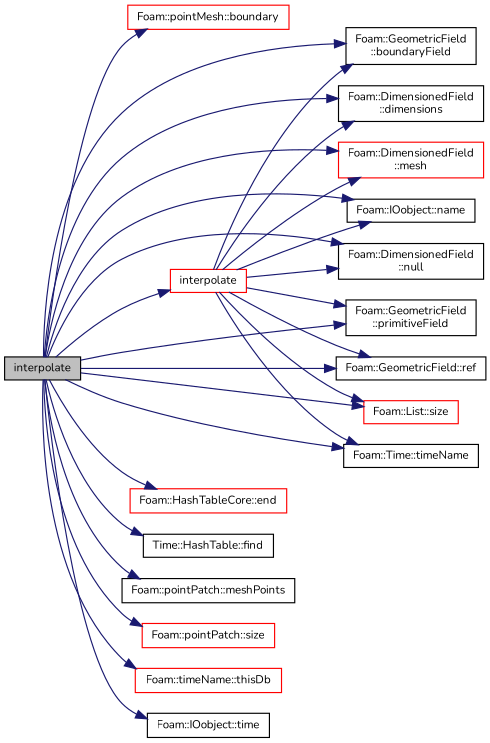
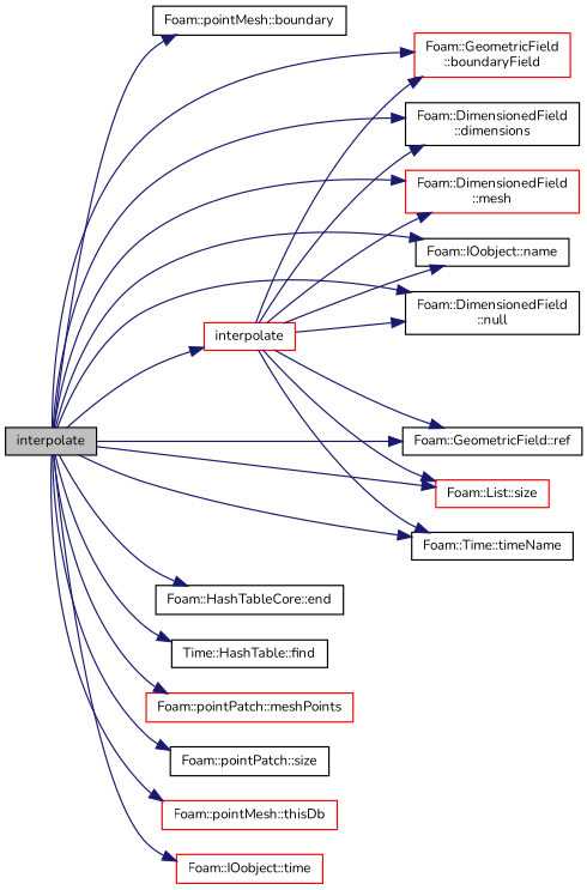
  digraph {
    fontname=Nunito
    rankdir=LR
    node [color=black fontname=Nunito fontsize=10 shape=record]
    edge [color=midnightblue fontname=Nunito fontsize=10 labelfontname=Helvetica labelfontsize=10 style=solid]
    n1 [fillcolor=grey75 fontcolor=black height=0.2 label=interpolate style=filled width=0.4]
-   n2 [color=red height=0.2 label="Foam::pointMesh::boundary" width=0.4]
-   n3 [height=0.2 label="Foam::GeometricField\l::boundaryField" width=0.4]
+   n2 [height=0.2 label="Foam::pointMesh::boundary" width=0.4]
+   n3 [color=red height=0.2 label="Foam::GeometricField\l::boundaryField" width=0.4]
    n4 [height=0.2 label="Foam::DimensionedField\l::dimensions" width=0.4]
-   n5 [color=red height=0.2 label="Foam::HashTableCore::end" width=0.4]
+   n5 [height=0.2 label="Foam::HashTableCore::end" width=0.4]
    n6 [height=0.2 label="Time::HashTable::find" width=0.4]
    n7 [color=red height=0.2 label=interpolate width=0.4]
    n8 [color=red height=0.2 label="Foam::DimensionedField\l::mesh" width=0.4]
    n9 [height=0.2 label="Foam::IOobject::name" width=0.4]
    n10 [height=0.2 label="Foam::DimensionedField\l::null" width=0.4]
-   n11 [height=0.2 label="Foam::GeometricField\l::primitiveField" width=0.4]
    n12 [height=0.2 label="Foam::GeometricField::ref" width=0.4]
    n13 [color=red height=0.2 label="Foam::List::size" width=0.4]
    n14 [height=0.2 label="Foam::Time::timeName" width=0.4]
-   n15 [height=0.2 label="Foam::pointPatch::meshPoints" width=0.4]
-   n16 [color=red height=0.2 label="Foam::pointPatch::size" width=0.4]
-   n17 [color=red height=0.2 label="Foam::timeName::thisDb" width=0.4]
-   n18 [height=0.2 label="Foam::IOobject::time" width=0.4]
+   n15 [color=red height=0.2 label="Foam::pointPatch::meshPoints" width=0.4]
+   n16 [height=0.2 label="Foam::pointPatch::size" width=0.4]
+   n17 [color=red height=0.2 label="Foam::pointMesh::thisDb" width=0.4]
+   n18 [color=red height=0.2 label="Foam::IOobject::time" width=0.4]
    n1 -> n2
    n1 -> n3
    n1 -> n4
    n1 -> n5
    n1 -> n6
    n1 -> n7
    n1 -> n8
    n1 -> n9
    n1 -> n10
-   n1 -> n11
    n1 -> n12
    n1 -> n13
    n1 -> n14
    n1 -> n15
    n1 -> n16
    n1 -> n17
    n1 -> n18
    n7 -> n3
    n7 -> n4
    n7 -> n8
    n7 -> n9
    n7 -> n10
-   n7 -> n11
    n7 -> n12
    n7 -> n13
    n7 -> n14
  }
